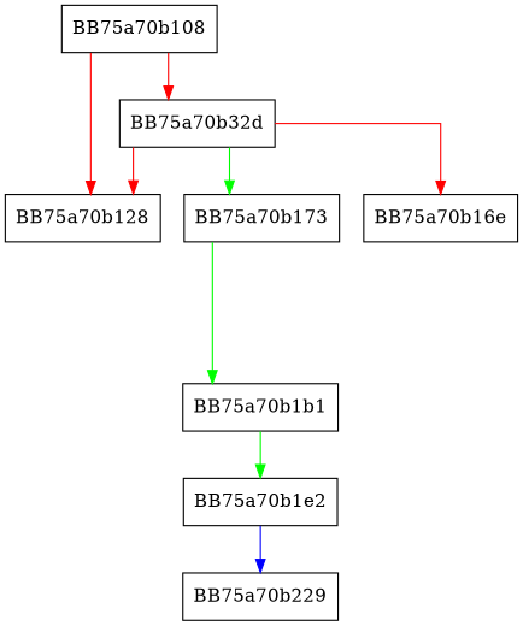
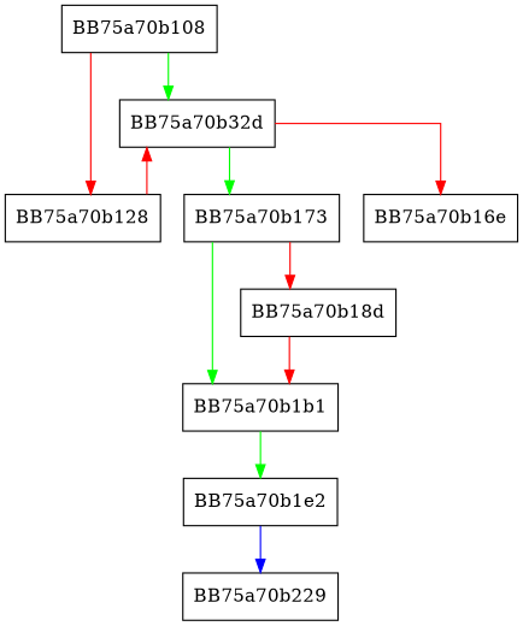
  digraph {
    splines=ortho
    node [shape=box]
    edge [color=red]
    n1 [label=BB75a70b32d]
    BB75a70b108
    BB75a70b128
    BB75a70b173
    BB75a70b16e
    BB75a70b1b1
+   BB75a70b18d
    BB75a70b1e2
    BB75a70b229
    n1 -> BB75a70b173 [color=green]
    n1 -> BB75a70b16e
-   BB75a70b108 -> n1
+   BB75a70b108 -> n1 [color=green]
    BB75a70b108 -> BB75a70b128
-   n1 -> BB75a70b128
+   BB75a70b128 -> n1
    BB75a70b173 -> BB75a70b1b1 [color=green]
+   BB75a70b173 -> BB75a70b18d
    BB75a70b1b1 -> BB75a70b1e2 [color=green]
+   BB75a70b18d -> BB75a70b1b1
    BB75a70b1e2 -> BB75a70b229 [color=blue]
  }
